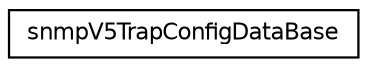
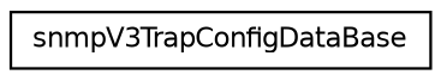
  digraph {
    rankdir=LR
-   n1 [color=black fillcolor=white fontname=Helvetica fontsize=10 height=0.2 label=snmpV5TrapConfigDataBase shape=record style=filled width=0.4]
+   n1 [color=black fillcolor=white fontname=Helvetica fontsize=10 height=0.2 label=snmpV3TrapConfigDataBase shape=record style=filled width=0.4]
  }
